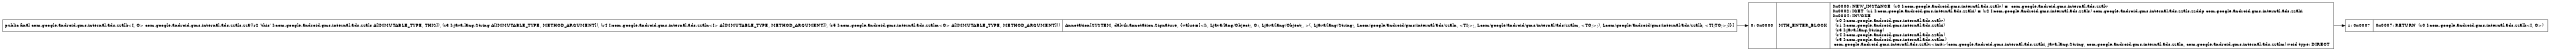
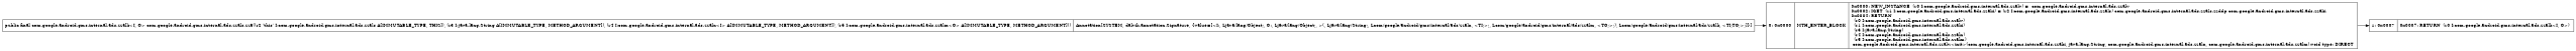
  digraph {
    rankdir=LR
    node [shape=record]
-   n1 [label="{0\:\ 0x0000|MTH_ENTER_BLOCK\l|0x0000: NEW_INSTANCE  (r0 I:com.google.android.gms.internal.ads.zzalv) =  com.google.android.gms.internal.ads.zzalv \l0x0002: IGET  (r1 I:com.google.android.gms.internal.ads.zzaki) = (r2 I:com.google.android.gms.internal.ads.zzals) com.google.android.gms.internal.ads.zzals.zzddp com.google.android.gms.internal.ads.zzaki \l0x0004: INVOKE  \l  (r0 I:com.google.android.gms.internal.ads.zzalv)\l  (r1 I:com.google.android.gms.internal.ads.zzaki)\l  (r3 I:java.lang.String)\l  (r4 I:com.google.android.gms.internal.ads.zzaln)\l  (r5 I:com.google.android.gms.internal.ads.zzalm)\l com.google.android.gms.internal.ads.zzalv.\<init\>(com.google.android.gms.internal.ads.zzaki, java.lang.String, com.google.android.gms.internal.ads.zzaln, com.google.android.gms.internal.ads.zzalm):void type: DIRECT \l}"]
+   n1 [label="{0\:\ 0x0000|MTH_ENTER_BLOCK\l|0x0000: NEW_INSTANCE  (r0 I:com.google.android.gms.internal.ads.zzalv) =  com.google.android.gms.internal.ads.zzalv \l0x0002: IGET  (r1 I:com.google.android.gms.internal.ads.zzaki) = (r2 I:com.google.android.gms.internal.ads.zzals) com.google.android.gms.internal.ads.zzals.zzddp com.google.android.gms.internal.ads.zzaki \l0x0004: RETURN  \l  (r0 I:com.google.android.gms.internal.ads.zzalv)\l  (r1 I:com.google.android.gms.internal.ads.zzaki)\l  (r3 I:java.lang.String)\l  (r4 I:com.google.android.gms.internal.ads.zzaln)\l  (r5 I:com.google.android.gms.internal.ads.zzalm)\l com.google.android.gms.internal.ads.zzalv.\<init\>(com.google.android.gms.internal.ads.zzaki, java.lang.String, com.google.android.gms.internal.ads.zzaln, com.google.android.gms.internal.ads.zzalm):void type: DIRECT \l}"]
    n2 [label="{1\:\ 0x0007|0x0007: RETURN  (r0 I:com.google.android.gms.internal.ads.zzalk\<I, O\>) \l}"]
    n3 [label="{public final com.google.android.gms.internal.ads.zzalk\<I, O\> com.google.android.gms.internal.ads.zzals.zza((r2 'this' I:com.google.android.gms.internal.ads.zzals A[IMMUTABLE_TYPE, THIS]), (r3 I:java.lang.String A[IMMUTABLE_TYPE, METHOD_ARGUMENT]), (r4 I:com.google.android.gms.internal.ads.zzaln\<I\> A[IMMUTABLE_TYPE, METHOD_ARGUMENT]), (r5 I:com.google.android.gms.internal.ads.zzalm\<O\> A[IMMUTABLE_TYPE, METHOD_ARGUMENT]))  | Annotation[SYSTEM, dalvik.annotation.Signature, \{value=[\<I:, Ljava\/lang\/Object;, O:, Ljava\/lang\/Object;, \>(, Ljava\/lang\/String;, Lcom\/google\/android\/gms\/internal\/ads\/zzaln, \<TI;\>;, Lcom\/google\/android\/gms\/internal\/ads\/zzalm, \<TO;\>;), Lcom\/google\/android\/gms\/internal\/ads\/zzalk, \<TI;TO;\>;]\}]\l}"]
    n1 -> n2
    n3 -> n1
  }
